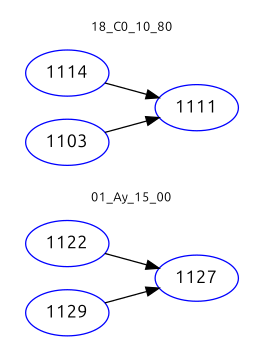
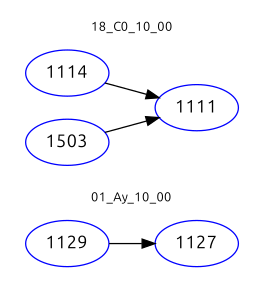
  digraph {
    fontname=Ubuntu
    rankdir=LR
    node [color=blue fontname=Ubuntu]
    edge [color=black fontname=Ubuntu]
-   n1 [label=1122]
    n2 [label=1127]
    n3 [label=1129]
    n4 [label=1114]
    n5 [label=1111]
-   n6 [label=1103]
+   n6 [label=1503]
    subgraph cluster_1 {
      color=white
      fontsize=10
-     label="01_Ay_15_00"
-     n1
+     label="01_Ay_10_00"
      n2
      n3
    }
    subgraph cluster_2 {
      color=white
      fontsize=10
-     label="18_C0_10_80"
+     label="18_C0_10_00"
      n4
      n5
      n6
    }
-   n1 -> n2
    n3 -> n2
    n4 -> n5
    n6 -> n5
  }
